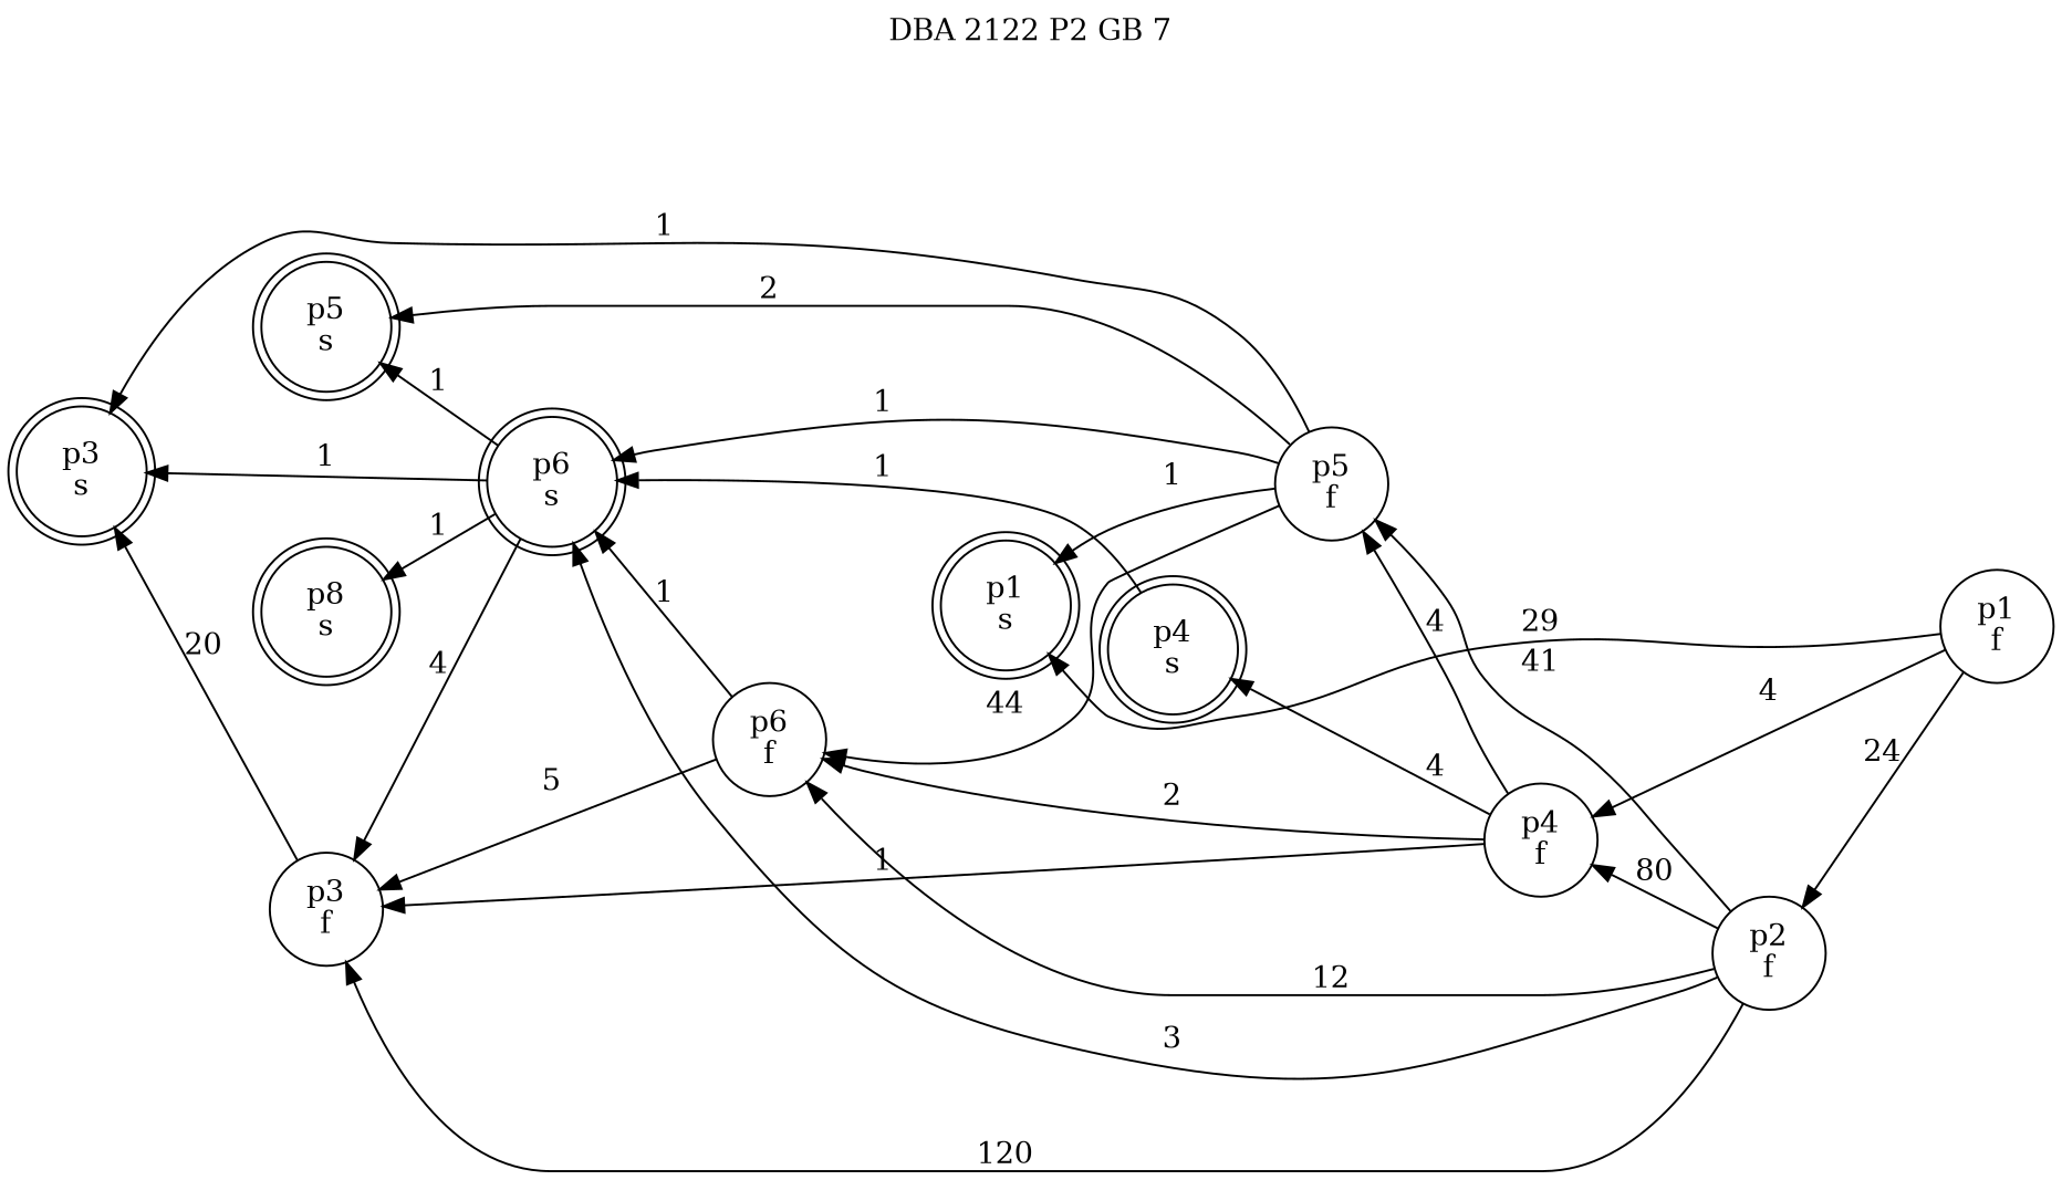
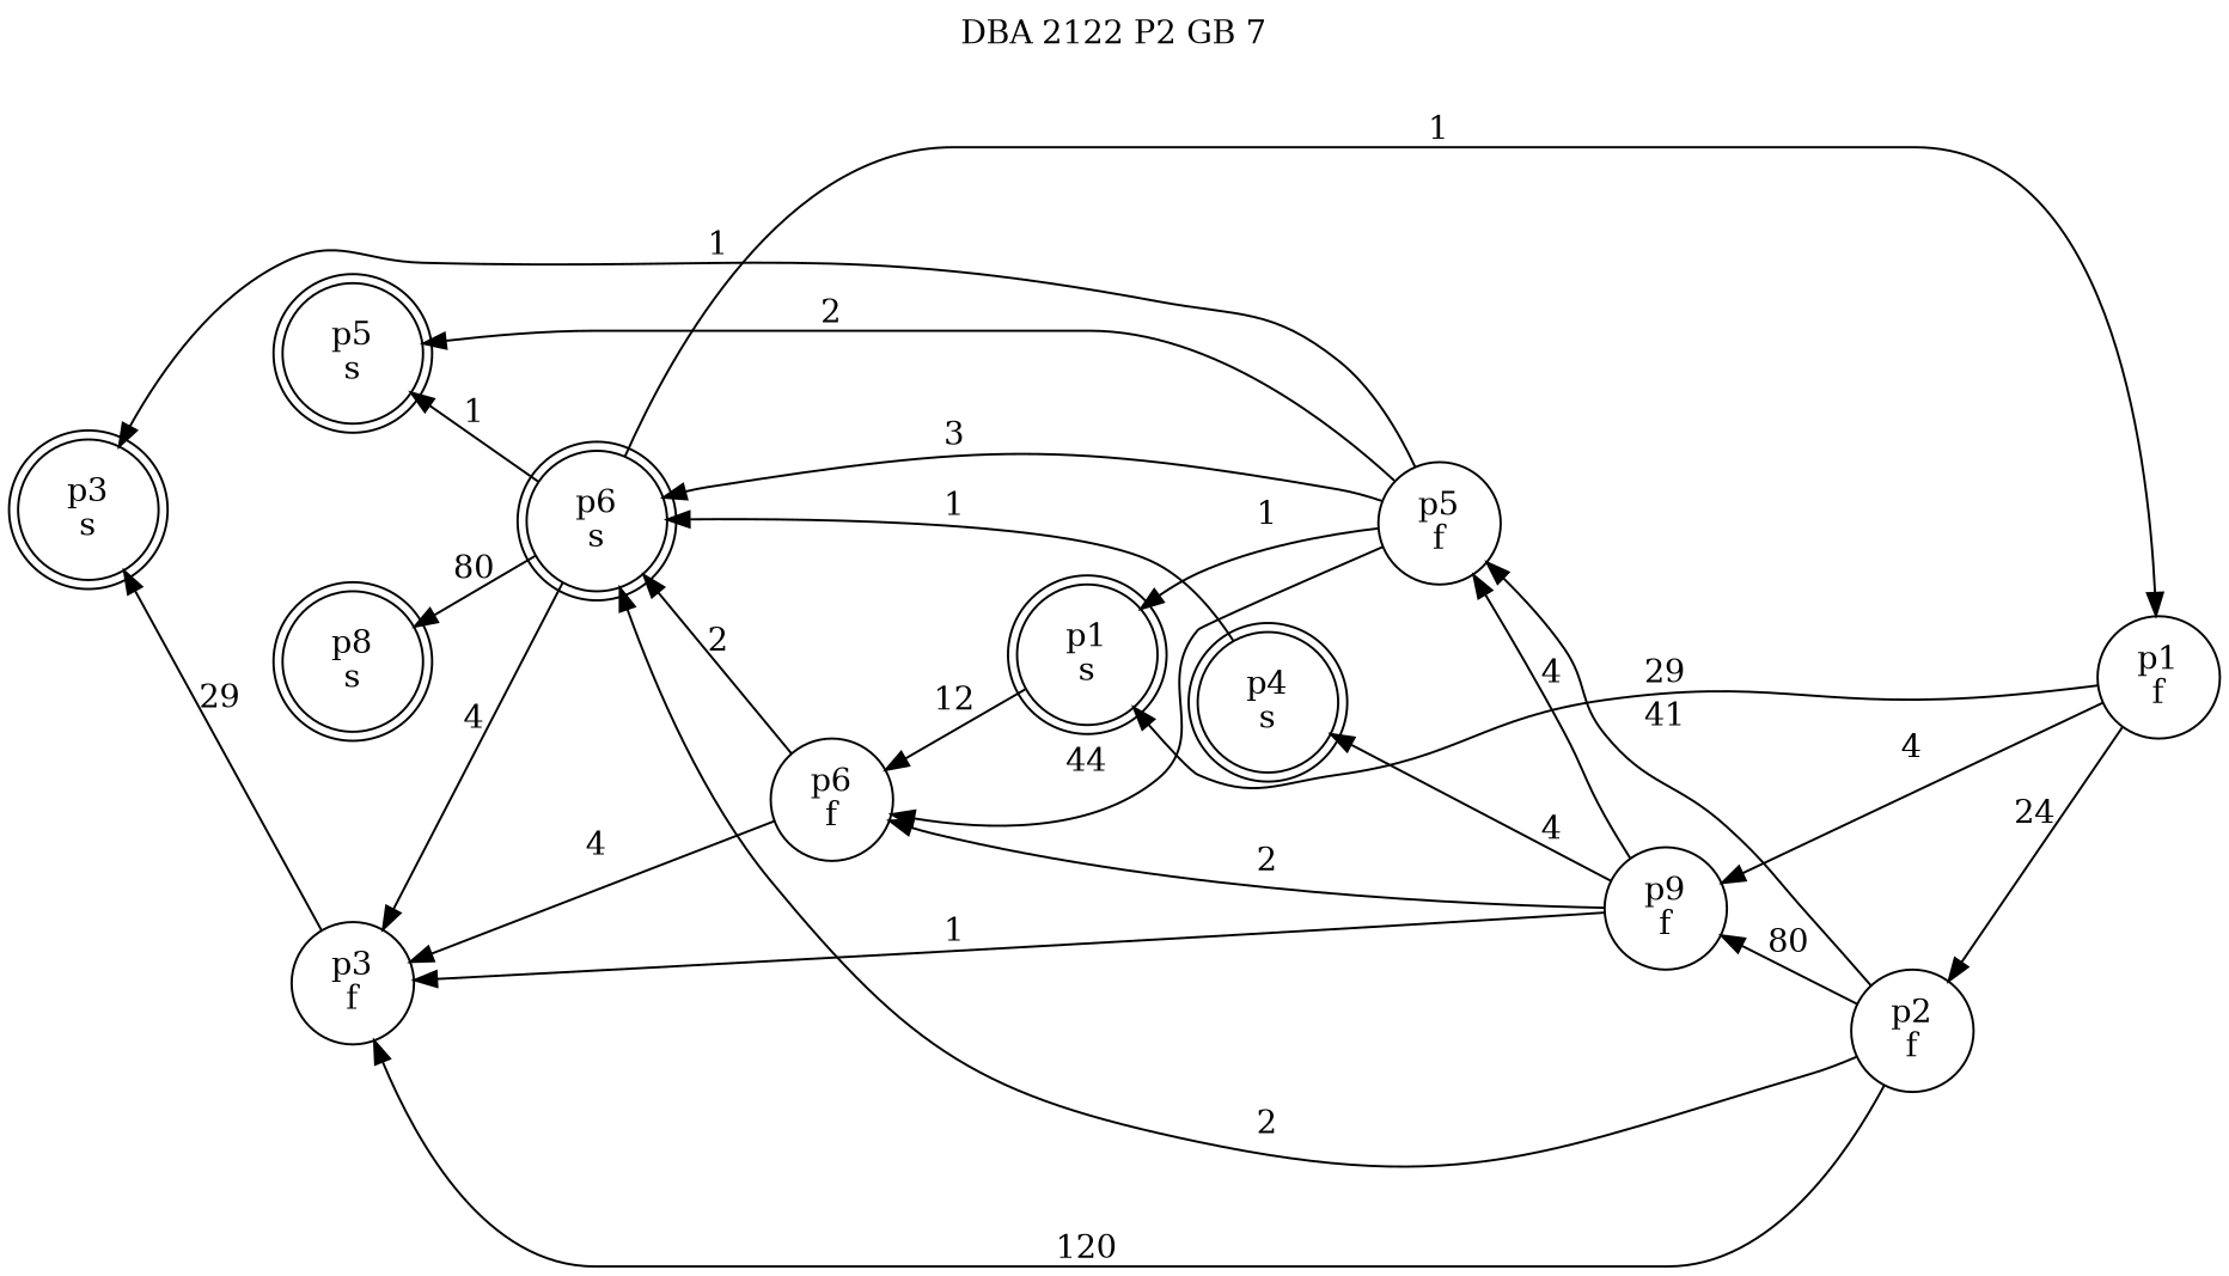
  digraph {
    label=" DBA 2122 P2 GB 7 "
    labelloc=tl
    rankdir=RL
    node [shape=circle]
    n1 [label="p1\nf"]
    n2 [label="p1\ns" shape=doublecircle]
    n3 [label="p2\nf"]
-   n4 [label="p4\nf"]
+   n4 [label="p9\nf"]
    n5 [label="p3\nf"]
    n6 [label="p5\nf"]
    n7 [label="p6\nf"]
    n8 [label="p6\ns" shape=doublecircle]
    n9 [label="p4\ns" shape=doublecircle]
    n10 [label="p3\ns" shape=doublecircle]
    n11 [label="p5\ns" shape=doublecircle]
    n12 [label="p8\ns" shape=doublecircle]
    n1 -> n2 [label=29]
    n1 -> n3 [label=24]
    n1 -> n4 [label=4]
    n3 -> n4 [label=80]
    n3 -> n5 [label=120]
    n3 -> n6 [label=41]
-   n3 -> n7 [label=12]
-   n3 -> n8 [label=3]
+   n2 -> n7 [label=12]
+   n3 -> n8 [label=2]
    n4 -> n5 [label=1]
    n4 -> n6 [label=4]
    n4 -> n7 [label=2]
    n4 -> n9 [label=4]
-   n5 -> n10 [label=20]
+   n5 -> n10 [label=29]
    n6 -> n2 [label=1]
    n6 -> n7 [label=44]
-   n6 -> n8 [label=1]
+   n6 -> n8 [label=3]
    n6 -> n10 [label=1]
    n6 -> n11 [label=2]
-   n7 -> n5 [label=5]
-   n7 -> n8 [label=1]
+   n7 -> n5 [label=4]
+   n7 -> n8 [label=2]
    n8 -> n5 [label=4]
-   n8 -> n10 [label=1]
+   n8 -> n1 [label=1]
    n8 -> n11 [label=1]
-   n8 -> n12 [label=1]
+   n8 -> n12 [label=80]
    n9 -> n8 [label=1]
  }
